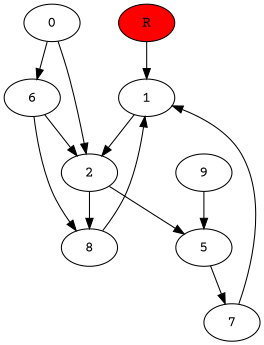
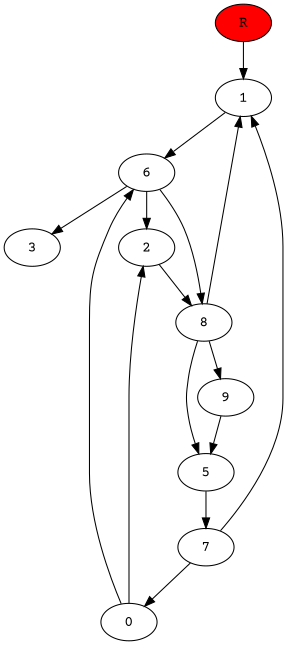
  digraph {
    fontname="Courier Prime"
    node [fontname="Courier Prime"]
    edge [fontname="Courier Prime"]
    1
    6
    2
    8
+   3
    5
    7
    9
    n9 [label=0]
    R [fillcolor="#ff0000" style=filled]
-   1 -> 2
+   1 -> 6
    6 -> 2
    6 -> 8
+   6 -> 3
    2 -> 8
-   2 -> 5
+   8 -> 5
    8 -> 1
+   8 -> 9
    5 -> 7
    7 -> 1
+   7 -> n9
    9 -> 5
    n9 -> 6
    n9 -> 2
    R -> 1
  }
